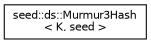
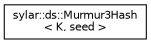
  digraph {
    rankdir=LR
-   n1 [color=black fillcolor=white fontname=Helvetica fontsize=10 height=0.2 label="seed::ds::Murmur3Hash\l\< K, seed \>" shape=record style=filled width=0.4]
+   n1 [color=black fillcolor=white fontname=Helvetica fontsize=10 height=0.2 label="sylar::ds::Murmur3Hash\l\< K, seed \>" shape=record style=filled width=0.4]
  }
